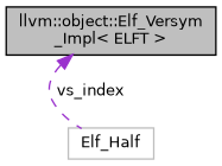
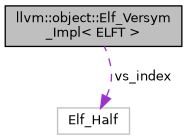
  digraph {
    node [fontname=Helvetica fontsize=10 shape=record]
    n1 [color=black fillcolor=grey75 fontcolor=black height=0.2 label="llvm::object::Elf_Versym\l_Impl\< ELFT \>" style=filled width=0.4]
    n2 [color=grey75 height=0.2 label=Elf_Half width=0.4]
-   n1 -> n2 [color=darkorchid3 dir=back fontname=Helvetica fontsize=10 label=" vs_index" labelfontname=Helvetica labelfontsize=10 style=dashed]
+   n2 -> n1 [color=darkorchid3 dir=back fontname=Helvetica fontsize=10 label=" vs_index" labelfontname=Helvetica labelfontsize=10 style=dashed]
  }
